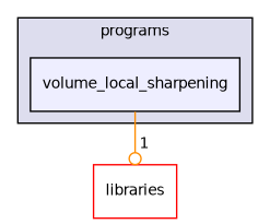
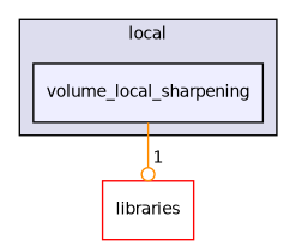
  digraph {
    compound=true
    node [fontname=Helvetica fontsize=10 shape=box style=filled]
    n1 [fillcolor="#eeeeff" label=volume_local_sharpening pencolor=black]
    n2 [color=red fillcolor=white label=libraries]
    subgraph cluster_1 {
      bgcolor="#ddddee"
      fontname=Helvetica
      fontsize=10
-     label=programs
+     label=local
      pencolor=black
      n1
    }
    n1 -> n2 [headlabel=1 labeldistance=1.5 labelfontname=Helvetica labelfontsize=10 color=darkorange style=solid arrowhead=odot]
  }
